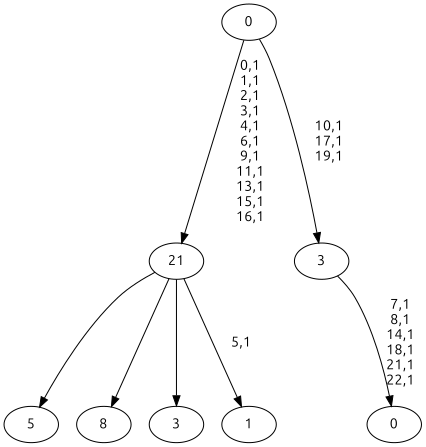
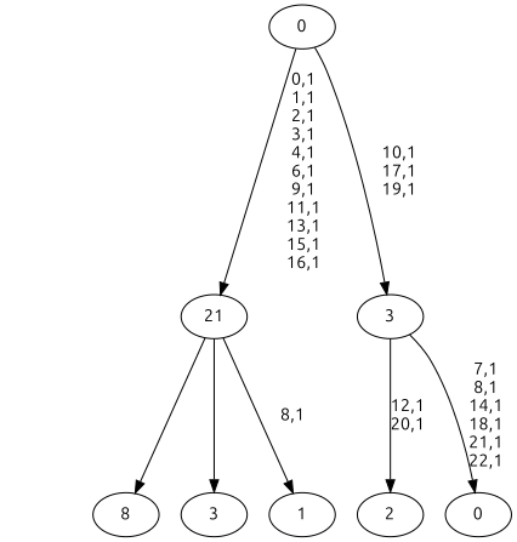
  digraph {
    fontname=Ubuntu
    node [fontname=Ubuntu]
    edge [fontname=Ubuntu]
-   n1 [label=5]
    n2 [label=8]
    n3 [label=3]
+   n4 [label=2]
    n5 [label=1]
    21
    n7 [label=0]
    3
    0
-   21 -> n1
    21 -> n2
    21 -> n3
-   21 -> n5 [label="5,1"]
+   21 -> n5 [label="8,1"]
+   3 -> n4 [label="12,1\n20,1"]
    3 -> n7 [label="7,1\n8,1\n14,1\n18,1\n21,1\n22,1"]
    0 -> 21 [label="0,1\n1,1\n2,1\n3,1\n4,1\n6,1\n9,1\n11,1\n13,1\n15,1\n16,1"]
    0 -> 3 [label="10,1\n17,1\n19,1"]
  }
